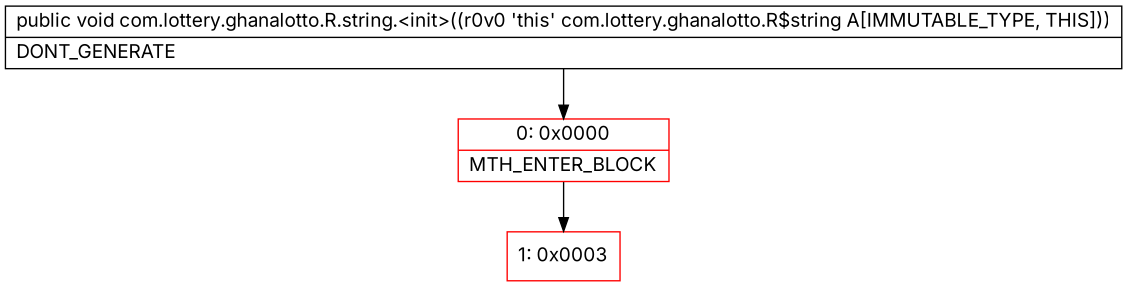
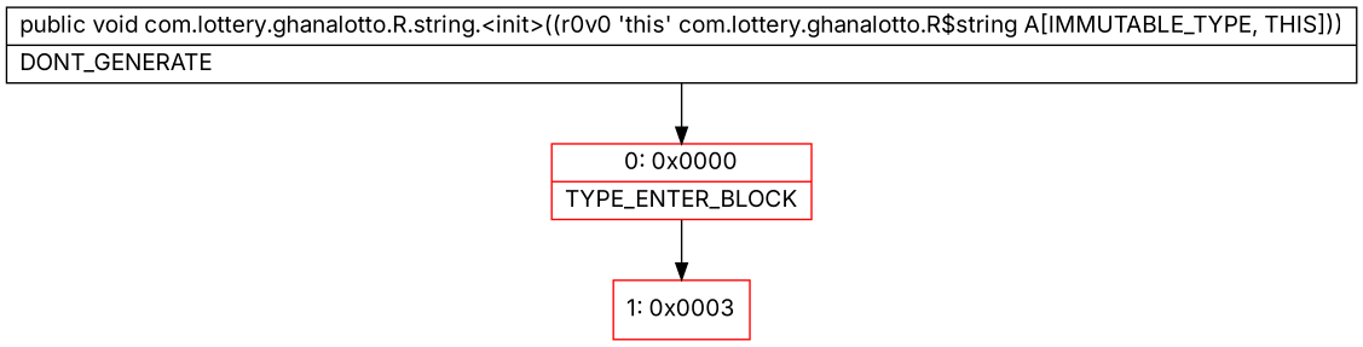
  digraph {
    fontname=Inter
    node [color=red shape=record fontname=Inter]
    edge [fontname=Inter]
-   n1 [label="{0\:\ 0x0000|MTH_ENTER_BLOCK\l}"]
+   n1 [label="{0\:\ 0x0000|TYPE_ENTER_BLOCK\l}"]
    n2 [label="{1\:\ 0x0003}"]
    n3 [label="{public void com.lottery.ghanalotto.R.string.\<init\>((r0v0 'this' com.lottery.ghanalotto.R$string A[IMMUTABLE_TYPE, THIS]))  | DONT_GENERATE\l}" color=""]
    subgraph cluster_1 {
      label="R(0)"
    }
    n1 -> n2
    n3 -> n1
  }
